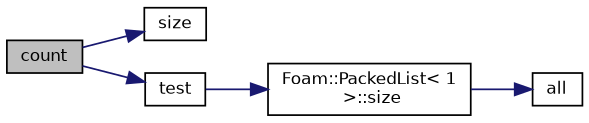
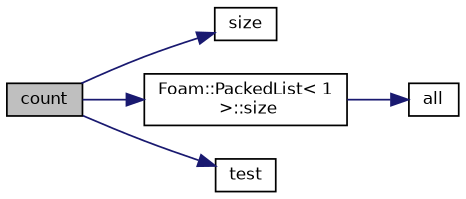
  digraph {
    rankdir=LR
    node [color=black fontname=Helvetica fontsize=10 shape=record]
    edge [color=midnightblue fontname=Helvetica fontsize=10 labelfontname=Helvetica labelfontsize=10 style=solid]
    n1 [fillcolor=grey75 fontcolor=black height=0.2 label=count style=filled width=0.4]
    n2 [height=0.2 label=size width=0.4]
    n3 [height=0.2 label="Foam::PackedList\< 1\l \>::size" width=0.4]
    n4 [height=0.2 label=test width=0.4]
    n5 [height=0.2 label=all width=0.4]
    n1 -> n2
-   n4 -> n3
+   n1 -> n3
    n1 -> n4
    n3 -> n5
  }
